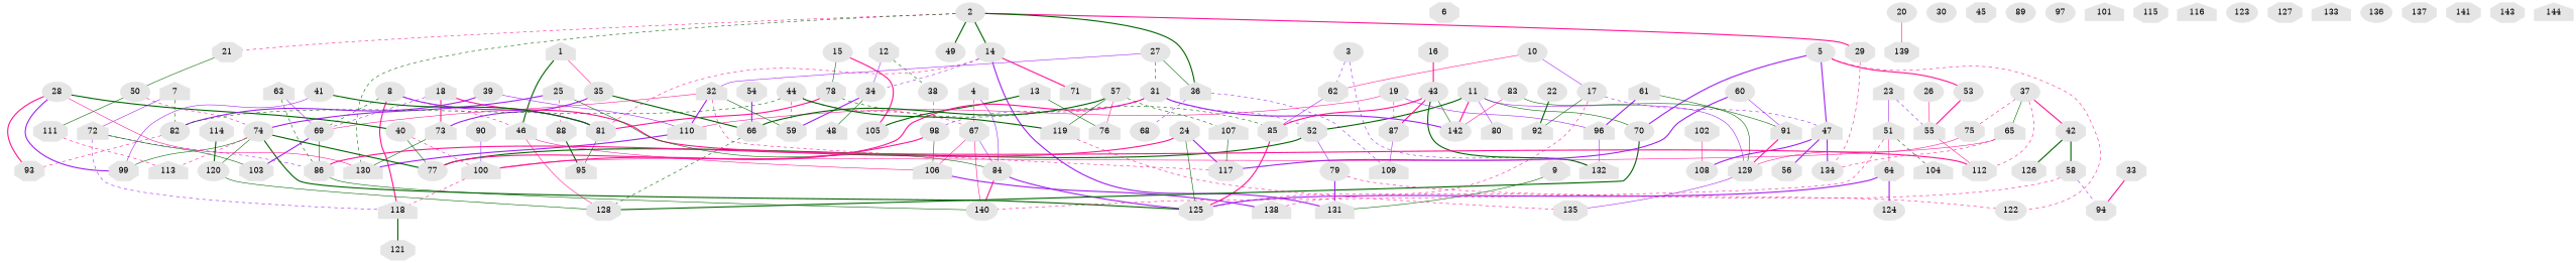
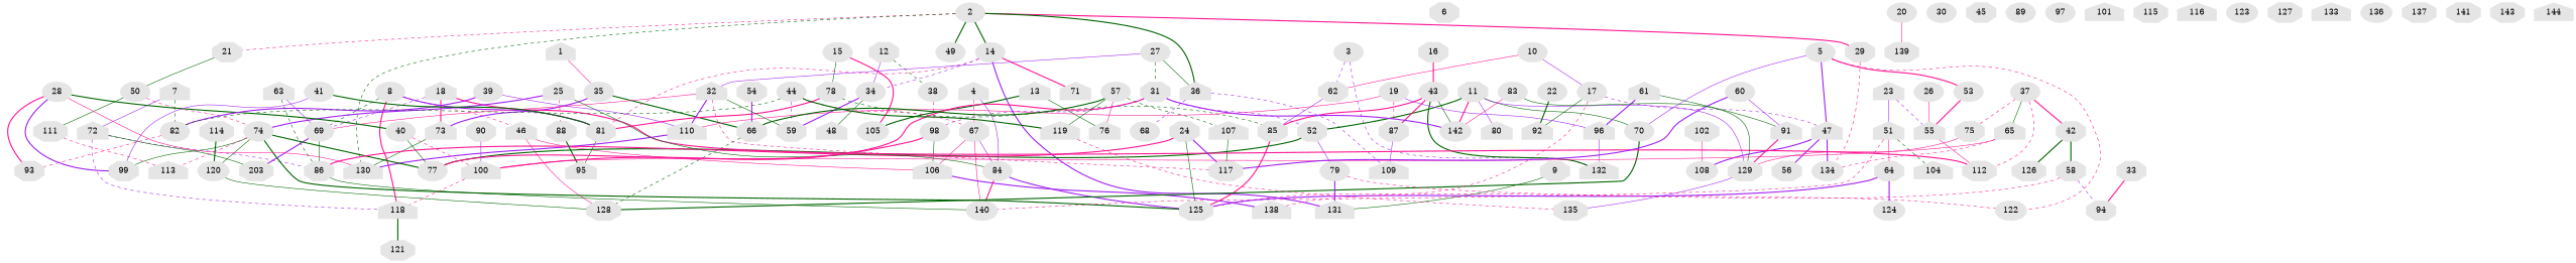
  graph {
    node [color=gray90 shape=ellipse style=filled]
    edge [color=deeppink style=bold]
    1 [shape=house]
    35
    46 [shape=house]
    73 [shape=house]
    66 [shape=octagon]
    106 [shape=house]
    128 [shape=octagon]
    2
    14
    21 [shape=octagon]
    29 [shape=octagon]
    36 [shape=house]
    49
    130 [shape=house]
    81 [shape=octagon]
    34
    71 [shape=house]
    131 [shape=house]
    50
    134
    68
    109 [shape=house]
    62 [shape=octagon]
    3
    132 [shape=house]
    85 [shape=octagon]
    4 [shape=house]
    67 [shape=octagon]
    84
    140
    47 [shape=house]
    5
    53
    70
    122
    56 [shape=octagon]
    108
    55 [shape=house]
    6 [shape=octagon]
    7 [shape=house]
    72 [shape=house]
    82
    118 [shape=house]
    86 [shape=octagon]
-   103 [shape=octagon]
+   103 [shape=octagon label=203]
    93 [shape=octagon]
    8
    69
    95 [shape=house]
    121 [shape=octagon]
    9 [shape=octagon]
    79
    10
    17
    92 [shape=house]
    125 [shape=octagon]
    11 [shape=octagon]
    52 [shape=octagon]
    80 [shape=house]
    129 [shape=octagon]
    142
    77
    135 [shape=octagon]
    12 [shape=octagon]
    38
    59 [shape=octagon]
    48 [shape=house]
    98
    13 [shape=house]
    76 [shape=house]
    105
    15
    78 [shape=octagon]
    16 [shape=octagon]
    43
    87 [shape=octagon]
    18 [shape=house]
    112 [shape=octagon]
    19
    96 [shape=house]
    110 [shape=house]
    139 [shape=octagon]
    20
    74
    111 [shape=octagon]
    22
    23 [shape=house]
    51 [shape=house]
    64 [shape=octagon]
    104 [shape=house]
    24 [shape=octagon]
    117 [shape=octagon]
    25 [shape=house]
    88 [shape=octagon]
    99 [shape=octagon]
    113 [shape=house]
    120
    26
    27
    31 [shape=octagon]
    32 [shape=house]
    28
    40
    100 [shape=house]
    30
    33 [shape=octagon]
    94 [shape=octagon]
    37
    42 [shape=octagon]
    65 [shape=house]
    75 [shape=octagon]
    58 [shape=octagon]
    126 [shape=octagon]
    39
    41
    138 [shape=house]
    44
    119 [shape=house]
    45 [shape=octagon]
    124
    54 [shape=octagon]
    57
    107 [shape=house]
    60
    91 [shape=house]
    61 [shape=house]
    63 [shape=house]
    83
    89
    90 [shape=octagon]
    97
    101 [shape=house]
    102 [shape=octagon]
    114 [shape=octagon]
    115 [shape=octagon]
    116 [shape=house]
    123
    127 [shape=octagon]
    133 [shape=house]
    136
    137 [shape=octagon]
    141 [shape=octagon]
    143 [shape=octagon]
    144 [shape=house]
    1 -- 35 [style=solid]
-   1 -- 46 [color=darkgreen]
    35 -- 73 [color=purple]
    35 -- 66 [color=darkgreen]
    46 -- 106 [style=solid]
    46 -- 128 [style=solid]
    73 -- 130 [color=darkgreen style=solid]
    66 -- 128 [color=darkgreen style=dashed]
    106 -- 138 [color=purple]
    2 -- 14 [color=darkgreen]
    2 -- 21 [style=dashed]
    2 -- 29
    2 -- 36 [color=darkgreen]
    2 -- 49 [color=darkgreen]
    2 -- 130 [color=darkgreen style=dashed]
    14 -- 81 [style=dashed]
    14 -- 34 [color=purple style=dashed]
    14 -- 71
    14 -- 131 [color=purple]
    21 -- 50 [color=darkgreen style=solid]
    29 -- 134 [style=dashed]
    36 -- 68 [color=purple style=dashed]
    36 -- 109 [color=purple style=dashed]
    81 -- 95 [color=darkgreen style=solid]
    34 -- 59 [color=purple]
    34 -- 48 [color=darkgreen style=solid]
    50 -- 74 [style=dashed]
    50 -- 111 [color=darkgreen style=solid]
    62 -- 85 [color=purple style=solid]
    3 -- 62 [color=purple style=dashed]
    3 -- 132 [color=purple style=dashed]
    85 -- 125
    4 -- 67 [style=dashed]
    4 -- 84 [color=purple style=solid]
    67 -- 106 [style=solid]
    67 -- 84 [color=purple style=solid]
    67 -- 140 [style=solid]
    84 -- 140
    84 -- 125 [color=purple]
    47 -- 134 [color=purple]
    47 -- 56 [color=purple]
    47 -- 108 [color=purple]
    5 -- 47 [color=purple]
    5 -- 53
-   5 -- 70 [color=purple]
+   5 -- 70 [color=purple style=solid]
    5 -- 122 [style=dashed]
    53 -- 55
    70 -- 128 [color=darkgreen]
    55 -- 112 [style=solid]
    7 -- 72 [color=purple style=solid]
    7 -- 82 [color=darkgreen style=dashed]
    72 -- 118 [color=purple style=dashed]
    72 -- 86 [color=purple style=dashed]
    72 -- 103 [color=darkgreen style=solid]
    82 -- 93 [style=dashed]
    118 -- 121 [color=darkgreen]
    86 -- 140 [color=darkgreen style=solid]
    8 -- 46 [style=dashed]
    8 -- 81 [color=purple]
    8 -- 118
    8 -- 69 [color=darkgreen style=dashed]
    69 -- 86 [color=darkgreen style=solid]
    69 -- 103 [color=purple]
    9 -- 131 [color=darkgreen style=solid]
    79 -- 131 [color=purple]
    79 -- 122 [style=dashed]
    10 -- 62 [style=solid]
    10 -- 17 [color=purple style=solid]
    17 -- 47 [color=purple style=dashed]
    17 -- 92 [color=darkgreen style=solid]
    17 -- 125 [style=dashed]
    11 -- 70 [color=darkgreen style=solid]
    11 -- 52 [color=darkgreen]
    11 -- 80 [color=purple style=solid]
    11 -- 129 [color=purple style=solid]
    11 -- 142
    52 -- 79 [color=purple style=solid]
    52 -- 77 [color=darkgreen]
    129 -- 135 [color=purple style=solid]
    12 -- 34 [color=purple style=solid]
    12 -- 38 [color=darkgreen style=dashed]
    38 -- 98 [style=dashed]
    98 -- 106 [color=darkgreen style=solid]
    98 -- 100
    13 -- 76 [color=darkgreen style=solid]
    13 -- 105 [color=darkgreen]
    15 -- 105
    15 -- 78 [color=darkgreen style=solid]
    78 -- 81
    78 -- 85 [color=darkgreen style=dashed]
    16 -- 43
    43 -- 132 [color=darkgreen]
    43 -- 85
    43 -- 142 [color=darkgreen style=solid]
    43 -- 87
    87 -- 109 [color=purple style=solid]
    18 -- 73
    18 -- 69 [color=purple style=dashed]
    18 -- 112
    19 -- 87 [style=dashed]
    19 -- 96 [color=purple style=solid]
    19 -- 110 [style=solid]
    96 -- 132 [color=purple style=solid]
    110 -- 130 [color=purple]
    20 -- 139 [style=solid]
    74 -- 125 [color=darkgreen]
    74 -- 77 [color=darkgreen]
    74 -- 99 [color=darkgreen style=solid]
    74 -- 113 [style=dashed]
    74 -- 120 [color=darkgreen style=solid]
    111 -- 113 [style=dashed]
    22 -- 92 [color=darkgreen]
    23 -- 55 [color=purple style=dashed]
    23 -- 51 [color=purple style=solid]
    51 -- 140 [style=dashed]
    51 -- 64 [style=solid]
    51 -- 104 [color=darkgreen style=dashed]
    64 -- 125 [color=purple]
    64 -- 124 [color=purple]
    24 -- 86
    24 -- 125 [color=darkgreen style=solid]
    24 -- 117 [color=purple]
    25 -- 84 [color=darkgreen style=solid]
    25 -- 74 [color=purple]
    25 -- 88 [style=dashed]
    88 -- 95 [color=darkgreen]
    120 -- 128 [color=darkgreen style=solid]
    26 -- 55 [style=solid]
    27 -- 36 [color=darkgreen style=solid]
    27 -- 31 [color=darkgreen style=dashed]
    27 -- 32 [color=purple style=solid]
    31 -- 52 [color=purple style=dashed]
    31 -- 142 [color=purple]
    31 -- 77
    31 -- 98 [color=purple style=dashed]
    32 -- 69 [style=solid]
    32 -- 59 [color=darkgreen style=solid]
    32 -- 110 [color=purple]
    32 -- 117 [style=dashed]
    28 -- 130 [style=solid]
    28 -- 93
    28 -- 99 [color=purple]
    28 -- 40 [color=darkgreen]
    40 -- 77 [color=darkgreen style=solid]
    40 -- 100 [style=dashed]
    100 -- 118 [style=dashed]
    33 -- 94
    37 -- 112 [style=dashed]
    37 -- 42
    37 -- 65 [color=darkgreen style=solid]
    37 -- 75 [style=dashed]
    42 -- 58 [color=darkgreen]
    42 -- 126 [color=darkgreen]
    65 -- 134 [style=dashed]
    65 -- 100 [style=solid]
    75 -- 129 [style=solid]
    58 -- 94 [color=purple style=dashed]
    58 -- 138 [style=dashed]
    39 -- 82 [color=purple]
    39 -- 110 [color=purple style=solid]
    41 -- 81 [color=darkgreen]
    41 -- 99 [color=purple style=solid]
    44 -- 67 [style=dashed]
    44 -- 82 [color=darkgreen style=dashed]
    44 -- 59 [color=purple style=dashed]
    44 -- 119 [color=darkgreen]
    119 -- 135 [style=dashed]
    54 -- 66 [color=purple]
    57 -- 66 [color=darkgreen]
    57 -- 76 [style=solid]
    57 -- 119 [color=darkgreen style=solid]
    57 -- 107 [color=darkgreen style=dashed]
    107 -- 117 [color=darkgreen style=solid]
    60 -- 117 [color=purple]
    60 -- 91 [color=purple style=solid]
    91 -- 129
    61 -- 96 [color=purple]
    61 -- 91 [color=darkgreen style=solid]
    63 -- 86 [color=darkgreen style=dashed]
    63 -- 69 [color=purple style=solid]
    83 -- 129 [color=darkgreen style=solid]
    83 -- 142 [style=solid]
    90 -- 100 [color=purple style=solid]
    102 -- 108 [style=solid]
    114 -- 120 [color=darkgreen]
  }
